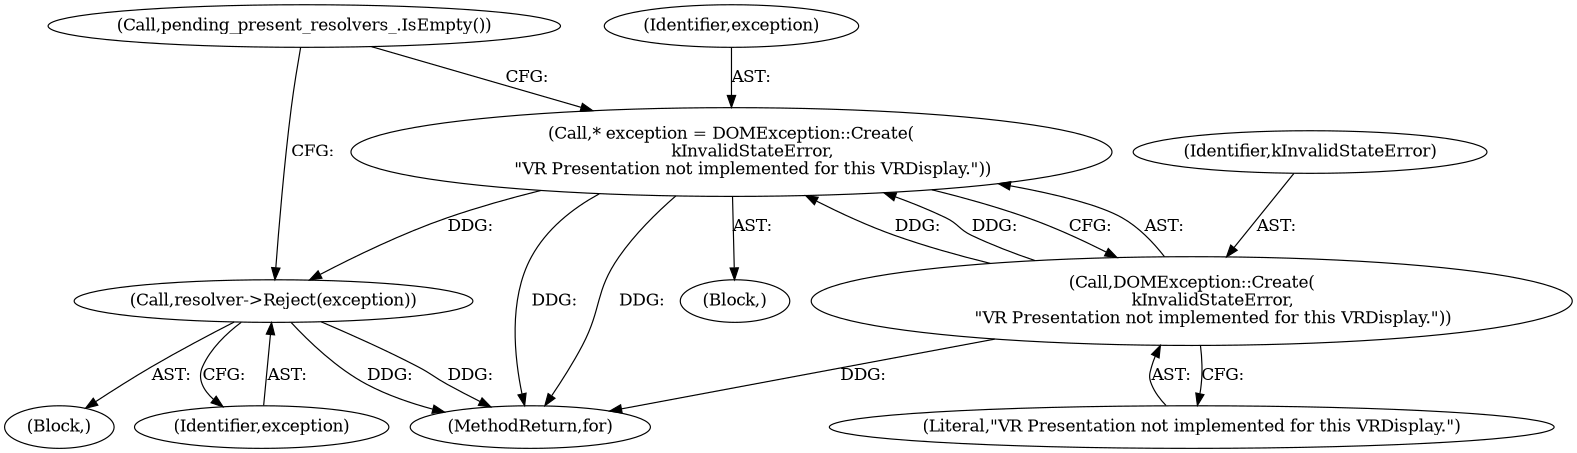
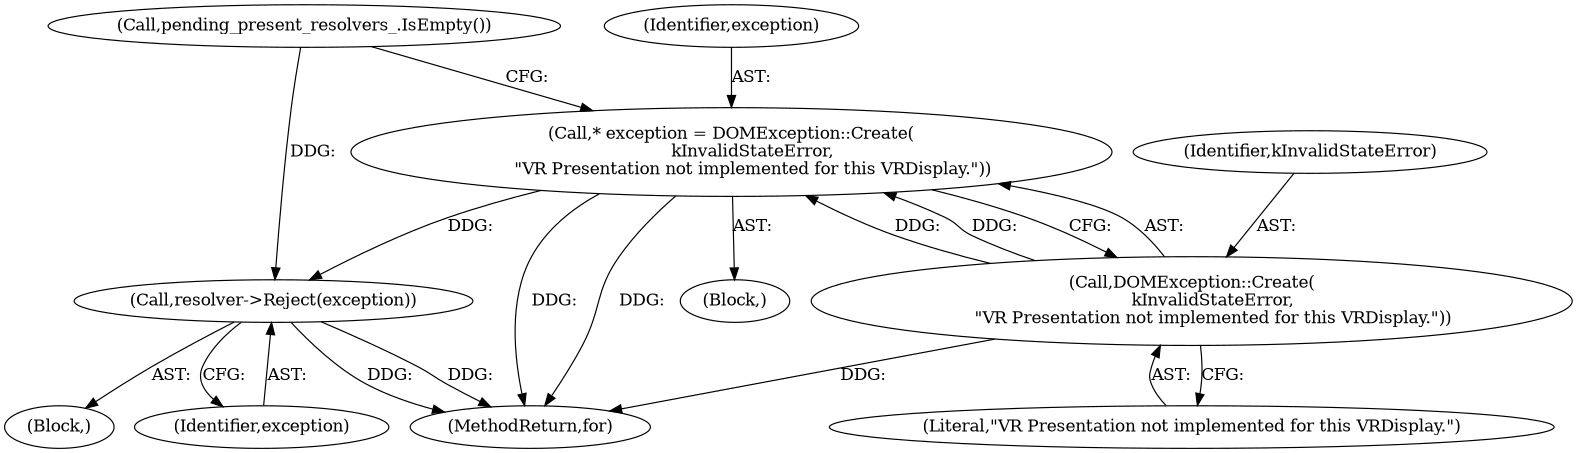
  digraph {
    n1 [label="(Call,* exception = DOMException::Create(\n        kInvalidStateError,\n        \"VR Presentation not implemented for this VRDisplay.\"))"]
    n2 [label="(Call,DOMException::Create(\n        kInvalidStateError,\n        \"VR Presentation not implemented for this VRDisplay.\"))"]
    n3 [label="(Call,resolver->Reject(exception))"]
    n4 [label="(MethodReturn,for)"]
    n5 [label="(Block,)"]
    n6 [label="(Literal,\"VR Presentation not implemented for this VRDisplay.\")"]
    n7 [label="(Block,)"]
    n8 [label="(Identifier,exception)"]
    n9 [label="(Call,pending_present_resolvers_.IsEmpty())"]
    n10 [label="(Identifier,kInvalidStateError)"]
    n11 [label="(Identifier,exception)"]
    n1 -> n2 [label="CFG: "]
    n1 -> n3 [label="DDG: "]
    n1 -> n4 [label="DDG: "]
    n1 -> n4 [label="DDG: "]
    n1 -> n5 [label="AST: "]
    n2 -> n1 [label="AST: "]
    n2 -> n1 [label="DDG: "]
    n2 -> n1 [label="DDG: "]
    n2 -> n4 [label="DDG: "]
    n2 -> n6 [label="CFG: "]
    n3 -> n4 [label="DDG: "]
    n3 -> n4 [label="DDG: "]
    n3 -> n7 [label="AST: "]
    n3 -> n8 [label="CFG: "]
    n6 -> n2 [label="AST: "]
    n8 -> n3 [label="AST: "]
    n9 -> n1 [label="CFG: "]
-   n9 -> n3 [label="CFG: "]
+   n9 -> n3 [label="DDG: "]
    n10 -> n2 [label="AST: "]
    n11 -> n1 [label="AST: "]
  }
